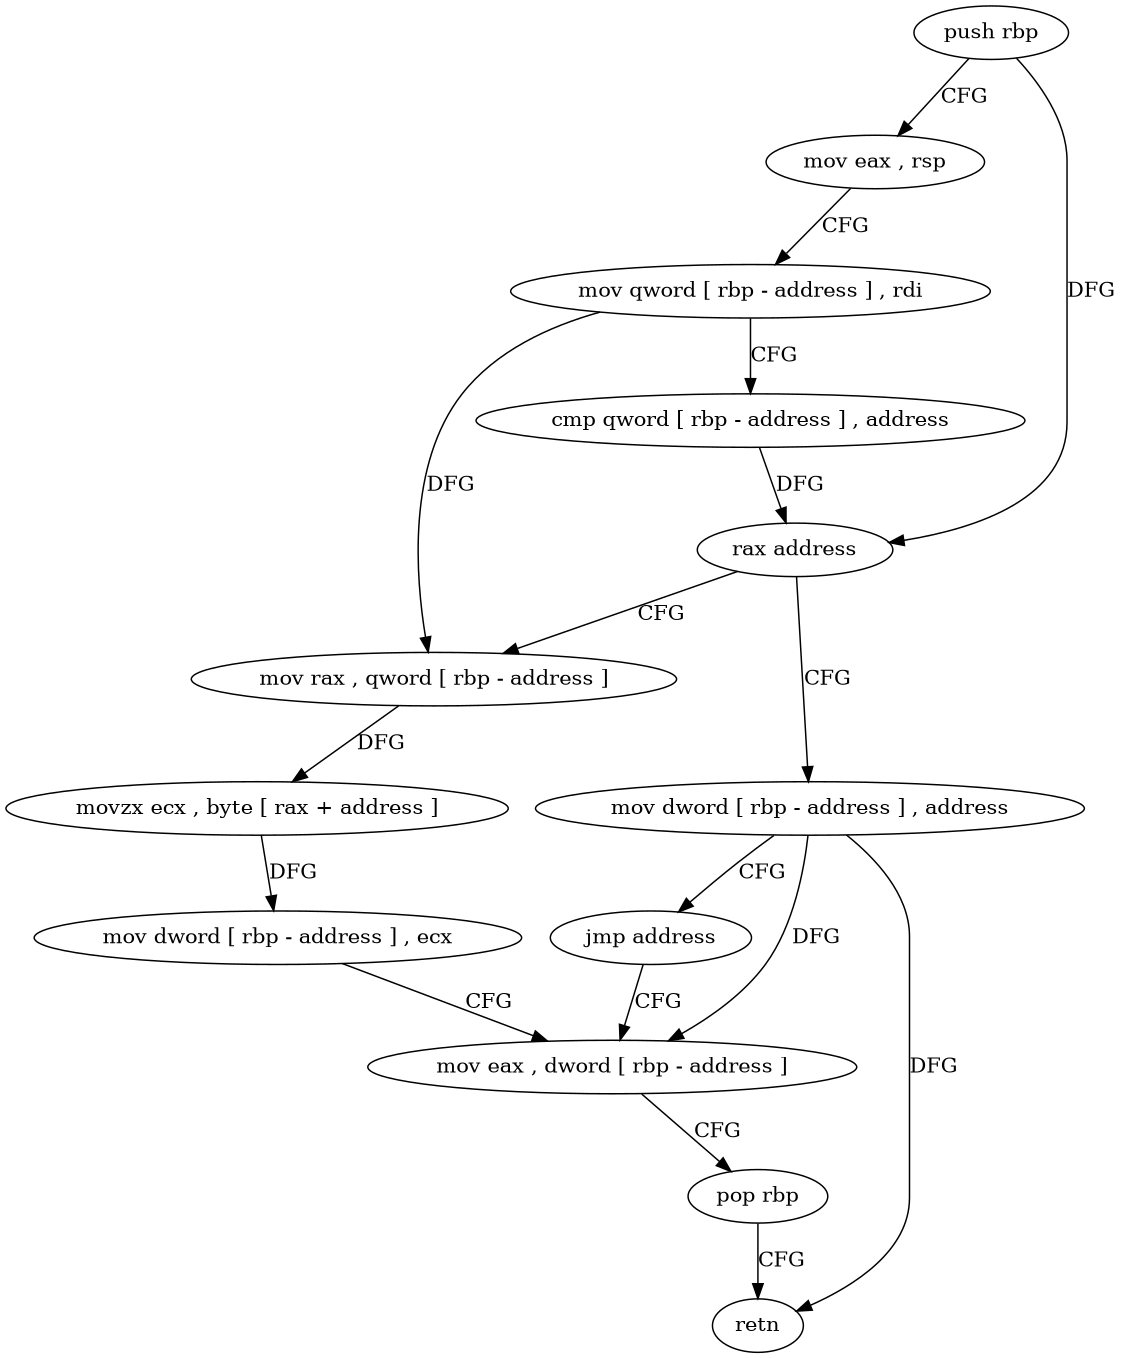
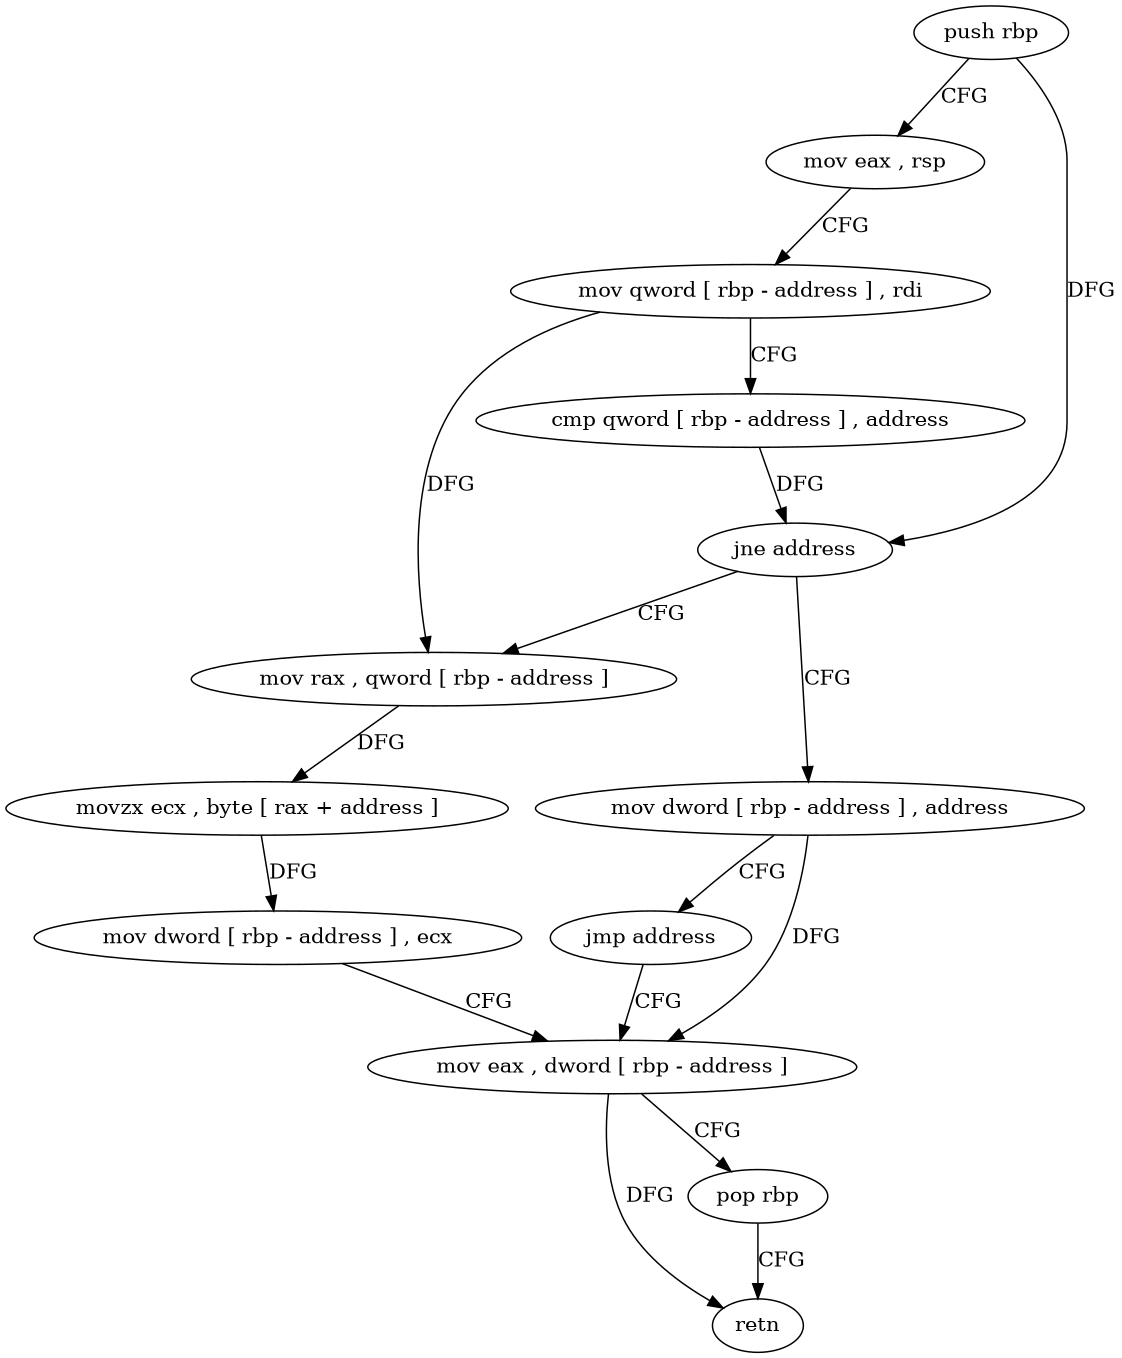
  digraph {
    n1 [label="push rbp"]
    n2 [label="mov eax , rsp"]
-   n3 [label="rax address"]
+   n3 [label="jne address"]
    n4 [label="mov qword [ rbp - address ] , rdi"]
    n5 [label="cmp qword [ rbp - address ] , address"]
    n6 [label="mov rax , qword [ rbp - address ]"]
    n7 [label="mov dword [ rbp - address ] , address"]
    n8 [label="movzx ecx , byte [ rax + address ]"]
    n9 [label="mov eax , dword [ rbp - address ]"]
    n10 [label="jmp address"]
    n11 [label="mov dword [ rbp - address ] , ecx"]
    n12 [label="pop rbp"]
    n13 [label=retn]
    n1 -> n2 [label=CFG]
    n1 -> n3 [label=DFG]
    n2 -> n4 [label=CFG]
    n3 -> n6 [label=CFG]
    n3 -> n7 [label=CFG]
    n4 -> n5 [label=CFG]
    n4 -> n6 [label=DFG]
    n5 -> n3 [label=DFG]
    n6 -> n8 [label=DFG]
    n7 -> n9 [label=DFG]
    n7 -> n10 [label=CFG]
    n8 -> n11 [label=DFG]
    n9 -> n12 [label=CFG]
-   n7 -> n13 [label=DFG]
+   n9 -> n13 [label=DFG]
    n10 -> n9 [label=CFG]
    n11 -> n9 [label=CFG]
    n12 -> n13 [label=CFG]
  }
